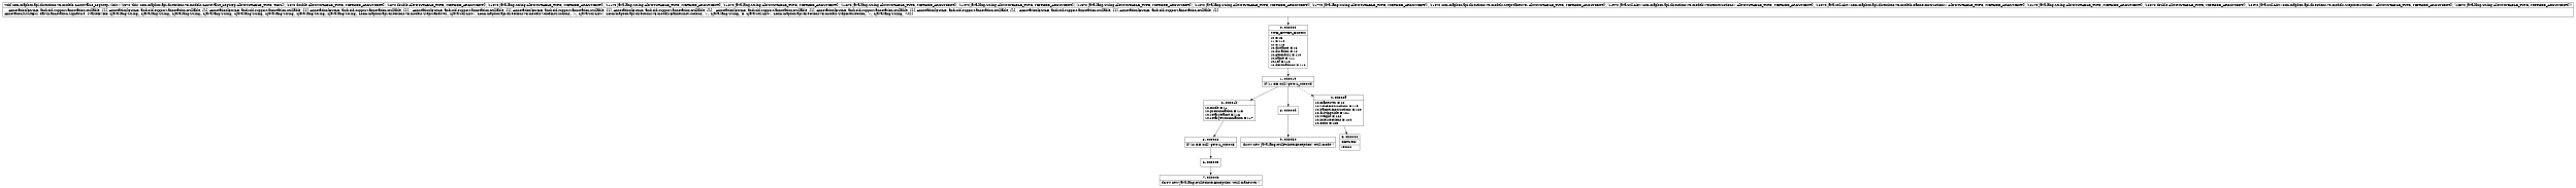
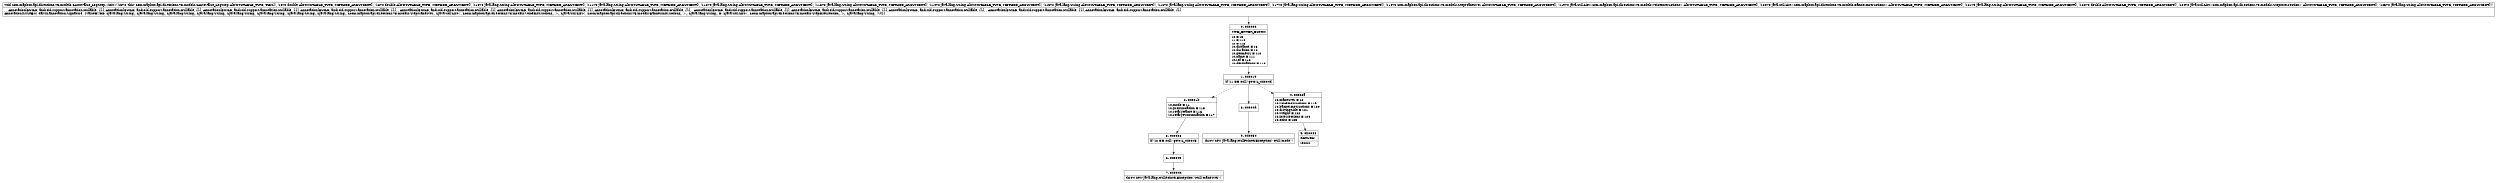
  digraph {
    node [shape=record]
    n1 [label="{0\:\ 0x0000|MTH_ENTER_BLOCK\l|r0 = r5\lr1 = r14\lr2 = r18\lr0.distance = r6\lr0.duration = r8\lr0.geometry = r10\lr0.name = r11\lr0.ref = r12\lr0.destinations = r13\l}"]
    n2 [label="{1\:\ 0x0019|if (r1 == null) goto L_0x004d\l}"]
    n3 [label="{2\:\ 0x001b|r0.mode = r1\lr0.pronunciation = r15\lr0.rotaryName = r16\lr0.rotaryPronunciation = r17\l}"]
    n4 [label="{8\:\ 0x004d}"]
    n5 [label="{4\:\ 0x002a|r0.maneuver = r2\lr0.voiceInstructions = r19\lr0.bannerInstructions = r20\lr0.drivingSide = r21\lr0.weight = r22\lr0.intersections = r24\lr0.exits = r25\l}"]
    n6 [label="{3\:\ 0x0028|if (r2 == null) goto L_0x0045\l}"]
    n7 [label="{9\:\ 0x0054|throw new java.lang.NullPointerException(\"Null mode\")\l}"]
    n8 [label="{6\:\ 0x0045}"]
    n9 [label="{5\:\ 0x0044|RETURN\l|return\l}"]
    n10 [label="{7\:\ 0x004c|throw new java.lang.NullPointerException(\"Null maneuver\")\l}"]
    n11 [label="{void com.mapbox.api.directions.v5.models.$AutoValue_LegStep.\<init\>((r5v0 'this' com.mapbox.api.directions.v5.models.$AutoValue_LegStep A[IMMUTABLE_TYPE, THIS]), (r6v0 double A[IMMUTABLE_TYPE, METHOD_ARGUMENT]), (r8v0 double A[IMMUTABLE_TYPE, METHOD_ARGUMENT]), (r10v0 java.lang.String A[IMMUTABLE_TYPE, METHOD_ARGUMENT]), (r11v0 java.lang.String A[IMMUTABLE_TYPE, METHOD_ARGUMENT]), (r12v0 java.lang.String A[IMMUTABLE_TYPE, METHOD_ARGUMENT]), (r13v0 java.lang.String A[IMMUTABLE_TYPE, METHOD_ARGUMENT]), (r14v0 java.lang.String A[IMMUTABLE_TYPE, METHOD_ARGUMENT]), (r15v0 java.lang.String A[IMMUTABLE_TYPE, METHOD_ARGUMENT]), (r16v0 java.lang.String A[IMMUTABLE_TYPE, METHOD_ARGUMENT]), (r17v0 java.lang.String A[IMMUTABLE_TYPE, METHOD_ARGUMENT]), (r18v0 com.mapbox.api.directions.v5.models.StepManeuver A[IMMUTABLE_TYPE, METHOD_ARGUMENT]), (r19v0 java.util.List\<com.mapbox.api.directions.v5.models.VoiceInstructions\> A[IMMUTABLE_TYPE, METHOD_ARGUMENT]), (r20v0 java.util.List\<com.mapbox.api.directions.v5.models.BannerInstructions\> A[IMMUTABLE_TYPE, METHOD_ARGUMENT]), (r21v0 java.lang.String A[IMMUTABLE_TYPE, METHOD_ARGUMENT]), (r22v0 double A[IMMUTABLE_TYPE, METHOD_ARGUMENT]), (r24v0 java.util.List\<com.mapbox.api.directions.v5.models.StepIntersection\> A[IMMUTABLE_TYPE, METHOD_ARGUMENT]), (r25v0 java.lang.String A[IMMUTABLE_TYPE, METHOD_ARGUMENT]))  | , , Annotation[BUILD, android.support.annotation.Nullable, \{\}], Annotation[BUILD, android.support.annotation.Nullable, \{\}], Annotation[BUILD, android.support.annotation.Nullable, \{\}], Annotation[BUILD, android.support.annotation.Nullable, \{\}], , Annotation[BUILD, android.support.annotation.Nullable, \{\}], Annotation[BUILD, android.support.annotation.Nullable, \{\}], Annotation[BUILD, android.support.annotation.Nullable, \{\}], , Annotation[BUILD, android.support.annotation.Nullable, \{\}], Annotation[BUILD, android.support.annotation.Nullable, \{\}], Annotation[BUILD, android.support.annotation.Nullable, \{\}], , Annotation[BUILD, android.support.annotation.Nullable, \{\}], Annotation[BUILD, android.support.annotation.Nullable, \{\}]\lAnnotation[SYSTEM, dalvik.annotation.Signature, \{value=[(DD, Ljava\/lang\/String;, Ljava\/lang\/String;, Ljava\/lang\/String;, Ljava\/lang\/String;, Ljava\/lang\/String;, Ljava\/lang\/String;, Ljava\/lang\/String;, Ljava\/lang\/String;, Lcom\/mapbox\/api\/directions\/v5\/models\/StepManeuver;, Ljava\/util\/List\<, Lcom\/mapbox\/api\/directions\/v5\/models\/VoiceInstructions;, \>;, Ljava\/util\/List\<, Lcom\/mapbox\/api\/directions\/v5\/models\/BannerInstructions;, \>;, Ljava\/lang\/String;, D, Ljava\/util\/List\<, Lcom\/mapbox\/api\/directions\/v5\/models\/StepIntersection;, \>;, Ljava\/lang\/String;, )V]\}]\l}"]
    n1 -> n2
-   n2 -> n3 [style=solid]
+   n2 -> n3 [style=dashed]
    n2 -> n4
    n2 -> n5 [style=dashed]
    n3 -> n6
    n4 -> n7
    n5 -> n9
    n6 -> n8
    n8 -> n10
    n11 -> n1
  }
